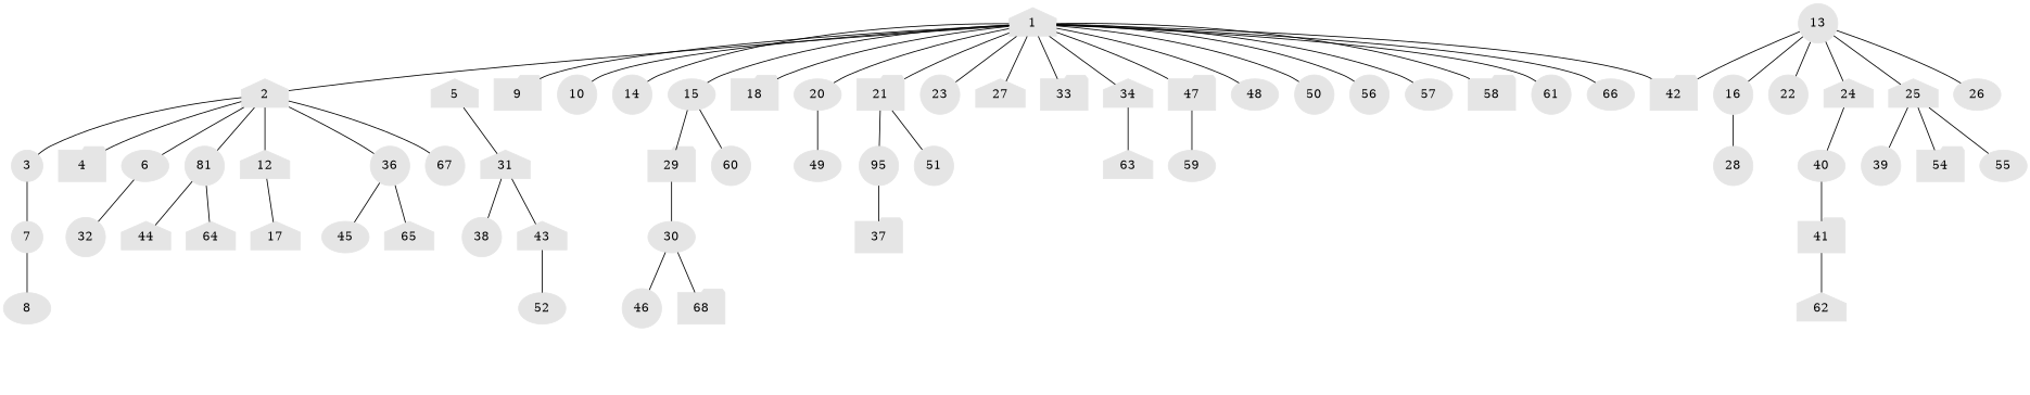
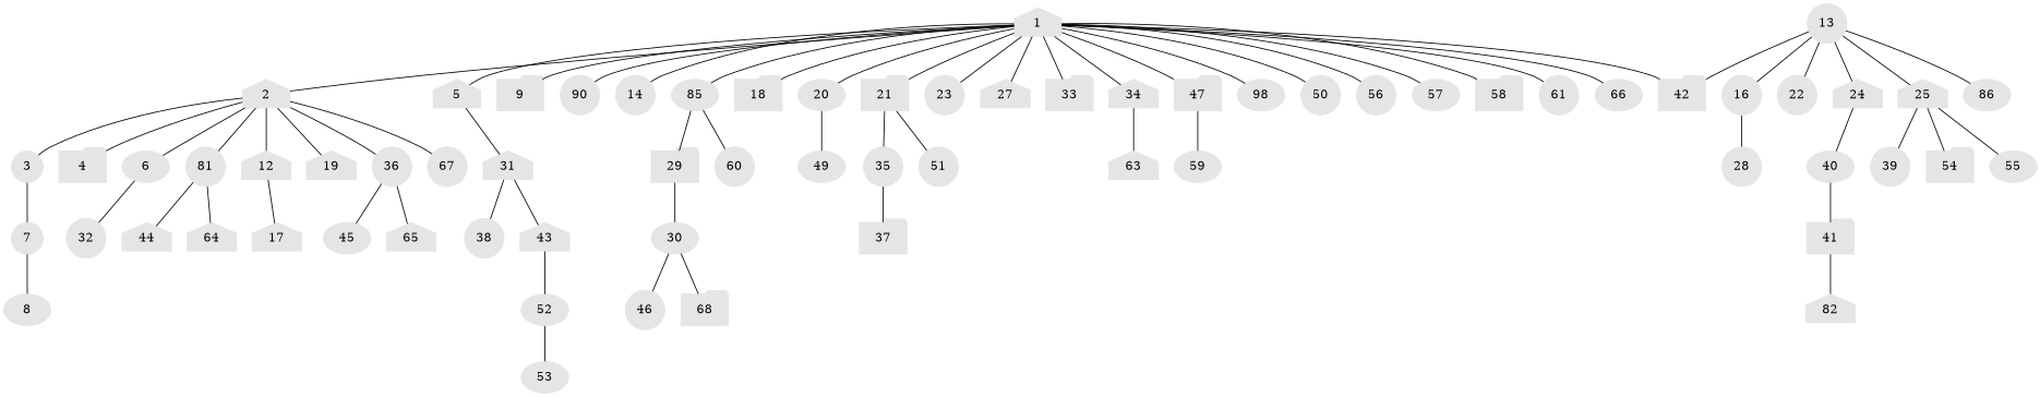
  graph {
    node [color=gray90 shape=circle style=filled]
    edge [weight=1.0]
    1 [shape=house]
    2 [shape=house]
    5 [shape=house]
    9 [shape=folder]
-   10
+   10 [label=90]
    14
-   15 [shape=ellipse]
+   15 [shape=ellipse label=85]
    18 [shape=folder]
    20 [shape=ellipse]
    21 [shape=folder]
    23
    27 [shape=house]
    33 [shape=folder]
    34 [shape=house]
    47 [shape=folder]
-   48 [shape=ellipse]
+   48 [shape=ellipse label=98]
    50
    56
    57 [shape=ellipse]
    58 [shape=folder]
    61
    66 [shape=ellipse]
    42 [shape=folder]
    3
    4 [shape=folder]
    6 [shape=ellipse]
    n27 [label=81]
    12 [shape=house]
+   19 [shape=house]
    36
    67
    31 [shape=house]
    13
    16
    22
    24 [shape=house]
    25 [shape=house]
-   26 [shape=ellipse]
+   26 [shape=ellipse label=86]
    29 [shape=folder]
    60
    49 [shape=ellipse]
-   35 [label=95]
+   35
    51
    63 [shape=house]
    59 [shape=ellipse]
    7
    32
    44 [shape=house]
    64 [shape=house]
    17 [shape=house]
    45 [shape=ellipse]
    65 [shape=house]
    8 [shape=ellipse]
    38
    43 [shape=house]
    28
    40 [shape=ellipse]
    39
    54 [shape=folder]
    55 [shape=ellipse]
    30 [shape=ellipse]
    37 [shape=folder]
    41 [shape=folder]
    46
    68 [shape=folder]
    52 [shape=ellipse]
-   62 [shape=house]
+   62 [shape=house label=82]
+   53 [shape=ellipse]
    1 -- 2
+   1 -- 5
    1 -- 9
    1 -- 10
    1 -- 14
    1 -- 15
    1 -- 18
    1 -- 20
    1 -- 21
    1 -- 23
    1 -- 27
    1 -- 33
    1 -- 34
    1 -- 47
    1 -- 48
    1 -- 50
    1 -- 56
    1 -- 57
    1 -- 58
    1 -- 61
    1 -- 66
    1 -- 42
    2 -- 3
    2 -- 4
    2 -- 6
    2 -- n27
    2 -- 12
+   2 -- 19
    2 -- 36
    2 -- 67
    5 -- 31
    15 -- 29
    15 -- 60
    20 -- 49
    21 -- 35
    21 -- 51
    34 -- 63
    47 -- 59
    3 -- 7
    6 -- 32
    n27 -- 44
    n27 -- 64
    12 -- 17
    36 -- 45
    36 -- 65
    31 -- 38
    31 -- 43
    13 -- 42
    13 -- 16
    13 -- 22
    13 -- 24
    13 -- 25
    13 -- 26
    16 -- 28
    24 -- 40
    25 -- 39
    25 -- 54
    25 -- 55
    29 -- 30
    35 -- 37
    7 -- 8
    43 -- 52
    40 -- 41
    30 -- 46
    30 -- 68
    41 -- 62
+   52 -- 53
  }
